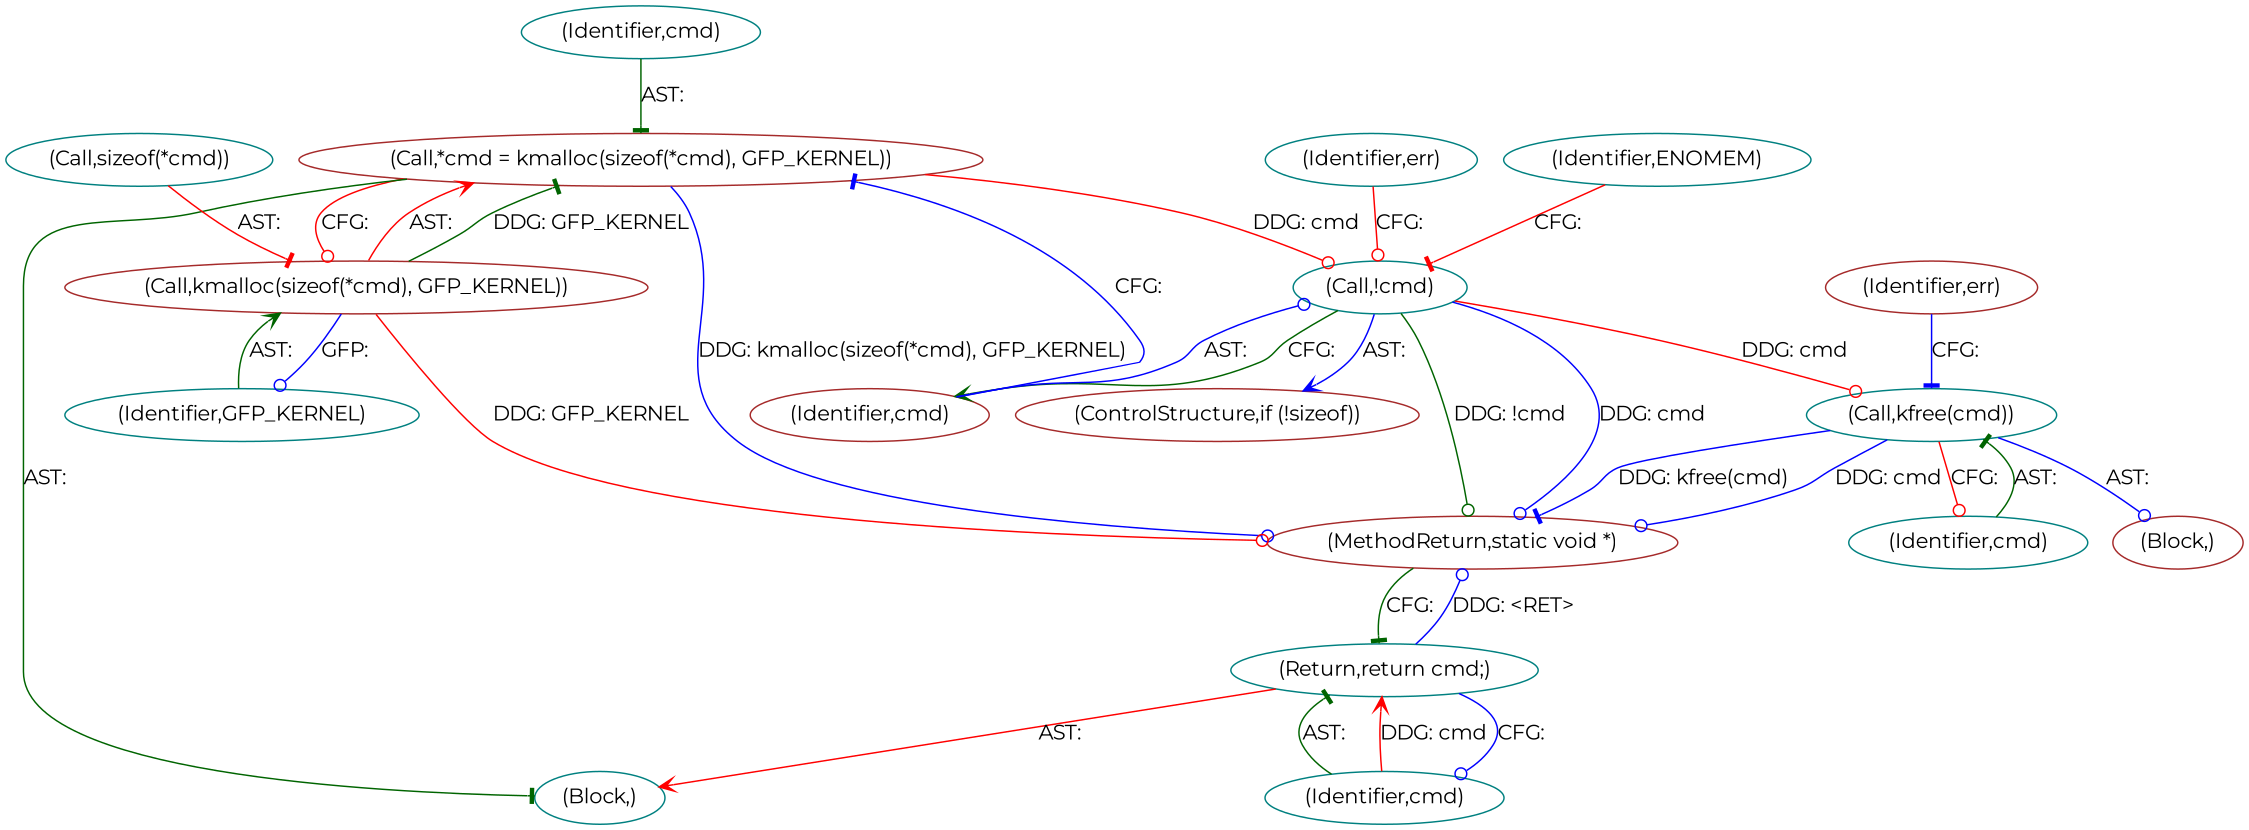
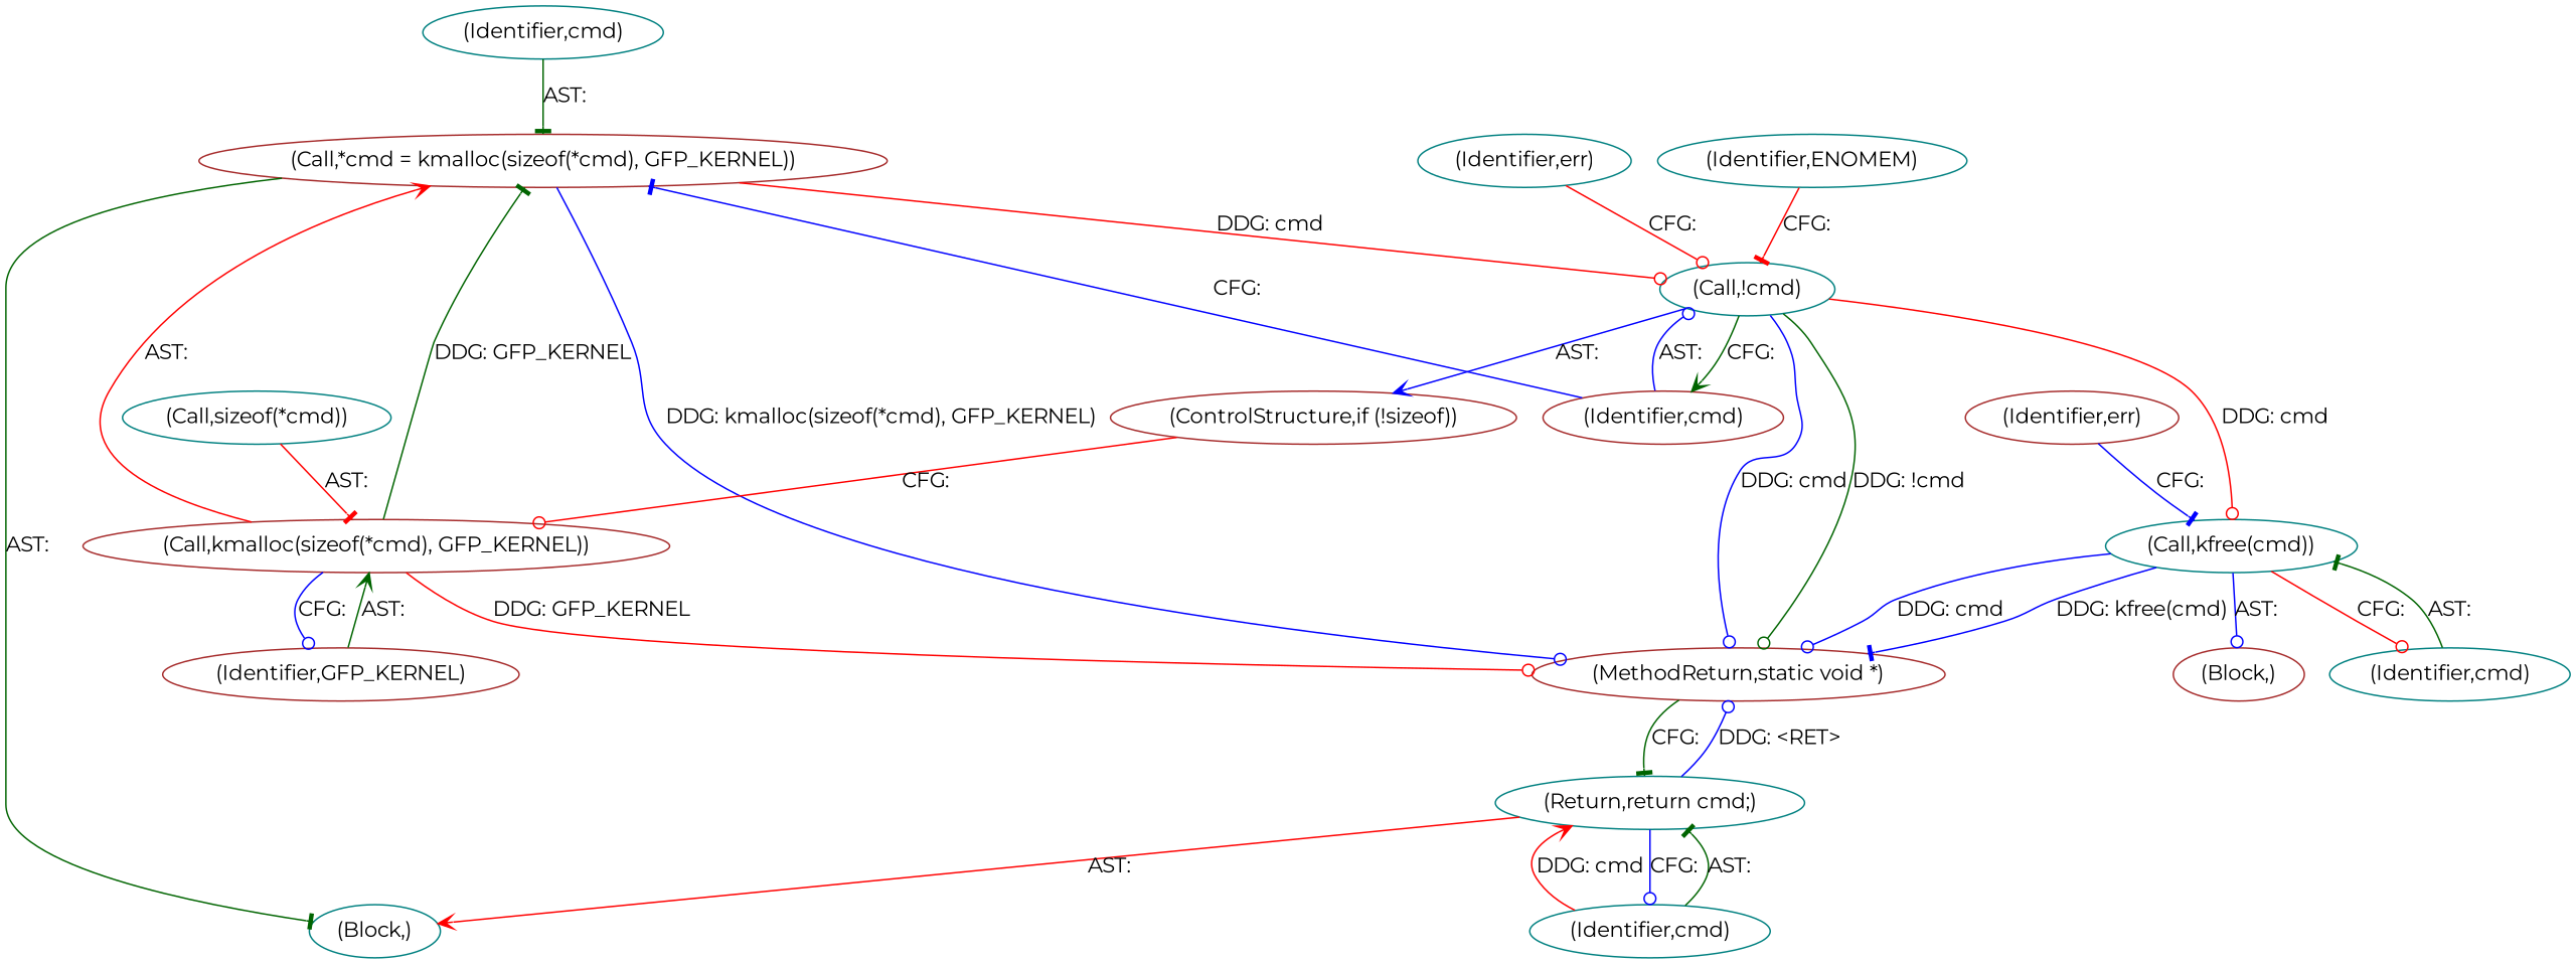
  digraph {
    fontname=Montserrat
    node [color=teal fontname=Montserrat]
    edge [arrowhead=odot color=blue fontname=Montserrat]
    n1 [color=brown label="(Call,*cmd = kmalloc(sizeof(*cmd), GFP_KERNEL))"]
    n2 [color=brown label="(Call,kmalloc(sizeof(*cmd), GFP_KERNEL))"]
    n3 [label="(Call,!cmd)"]
    n4 [label="(Block,)"]
    n5 [color=brown label="(MethodReturn,static void *)"]
-   n6 [label="(Identifier,GFP_KERNEL)"]
+   n6 [color=brown label="(Identifier,GFP_KERNEL)"]
    n7 [label="(Call,kfree(cmd))"]
    n8 [color=brown label="(Identifier,cmd)"]
    n9 [color=brown label="(ControlStructure,if (!sizeof))"]
    n10 [label="(Return,return cmd;)"]
    n11 [color=brown label="(Block,)"]
    n12 [label="(Identifier,cmd)"]
    n13 [label="(Identifier,cmd)"]
    n14 [label="(Call,sizeof(*cmd))"]
    n15 [color=brown label="(Identifier,err)"]
    n16 [label="(Identifier,err)"]
    n17 [label="(Identifier,ENOMEM)"]
    n18 [label="(Identifier,cmd)"]
-   n1 -> n2 [color=red label="CFG: "]
+   n9 -> n2 [color=red label="CFG: "]
    n1 -> n3 [color=red label="DDG: cmd"]
    n1 -> n4 [arrowhead=tee color=darkgreen label="AST: "]
    n1 -> n5 [label="DDG: kmalloc(sizeof(*cmd), GFP_KERNEL)"]
    n2 -> n1 [arrowhead=vee color=red label="AST: "]
    n2 -> n1 [arrowhead=tee color=darkgreen label="DDG: GFP_KERNEL"]
    n2 -> n5 [color=red label="DDG: GFP_KERNEL"]
-   n2 -> n6 [label="GFP: "]
+   n2 -> n6 [label="CFG: "]
    n3 -> n5 [label="DDG: cmd"]
    n3 -> n5 [color=darkgreen label="DDG: !cmd"]
    n3 -> n7 [color=red label="DDG: cmd"]
    n3 -> n8 [arrowhead=vee color=darkgreen label="CFG: "]
    n3 -> n9 [arrowhead=vee label="AST: "]
    n5 -> n10 [arrowhead=tee color=darkgreen label="CFG: "]
    n6 -> n2 [arrowhead=vee color=darkgreen label="AST: "]
    n7 -> n5 [label="DDG: cmd"]
    n7 -> n5 [arrowhead=tee label="DDG: kfree(cmd)"]
    n7 -> n11 [label="AST: "]
    n7 -> n12 [color=red label="CFG: "]
    n8 -> n1 [arrowhead=tee label="CFG: "]
    n8 -> n3 [label="AST: "]
    n10 -> n4 [arrowhead=vee color=red label="AST: "]
    n10 -> n5 [label="DDG: <RET>"]
    n10 -> n13 [label="CFG: "]
    n12 -> n7 [arrowhead=tee color=darkgreen label="AST: "]
    n13 -> n10 [arrowhead=tee color=darkgreen label="AST: "]
    n13 -> n10 [arrowhead=vee color=red label="DDG: cmd"]
    n14 -> n2 [arrowhead=tee color=red label="AST: "]
    n15 -> n7 [arrowhead=tee label="CFG: "]
    n16 -> n3 [color=red label="CFG: "]
    n17 -> n3 [arrowhead=tee color=red label="CFG: "]
    n18 -> n1 [arrowhead=tee color=darkgreen label="AST: "]
  }
